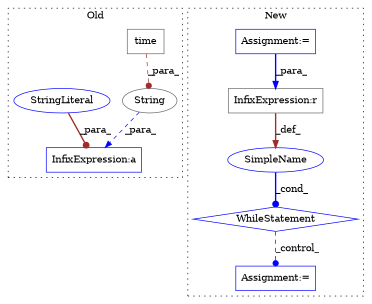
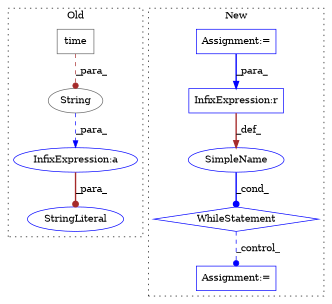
  digraph {
    node [a=32 color=blue l=6 shape=box]
    edge [arrowhead=dot color=blue style=bold]
    n1 [color=gray40 label=time s=3093]
    n2 [color=gray40 l="7,1" label=String s="3222,3250" shape=ellipse]
-   n3 [a=27 l=3 label="InfixExpression:a" s=3252]
+   n3 [a=27 l=3 label="InfixExpression:a" s=3252 shape=ellipse]
    n4 [a=45 label=StringLiteral s=3255 shape=ellipse]
    n5 [a=61 l="7,2" label=WhileStatement s="3187,3373" shape=diamond]
    n6 [a=42 label=SimpleName shape=ellipse l=""]
    n7 [a=7 l=1 label="Assignment:=" s=3388]
-   n8 [a=27 color=gray40 l=3 label="InfixExpression:r" s=3368]
+   n8 [a=27 l=3 label="InfixExpression:r" s=3368]
    n9 [a=7 l=29 label="Assignment:=" s=3335]
    subgraph cluster_1 {
      label=Old
      style=dotted
      n1
      n2
      n3
      n4
    }
    subgraph cluster_2 {
      label=New
      style=dotted
      n5
      n6
      n7
      n8
      n9
    }
    n1 -> n2 [color=brown label=_para_ style=dashed]
    n2 -> n3 [arrowhead=normal label=_para_ style=dashed]
-   n4 -> n3 [color=brown label=_para_]
+   n3 -> n4 [color=brown label=_para_]
    n5 -> n7 [label=_control_ style=dashed]
    n6 -> n5 [label=_cond_]
    n8 -> n6 [arrowhead=normal color=brown label=_def_]
    n9 -> n8 [arrowhead=normal label=_para_]
  }
